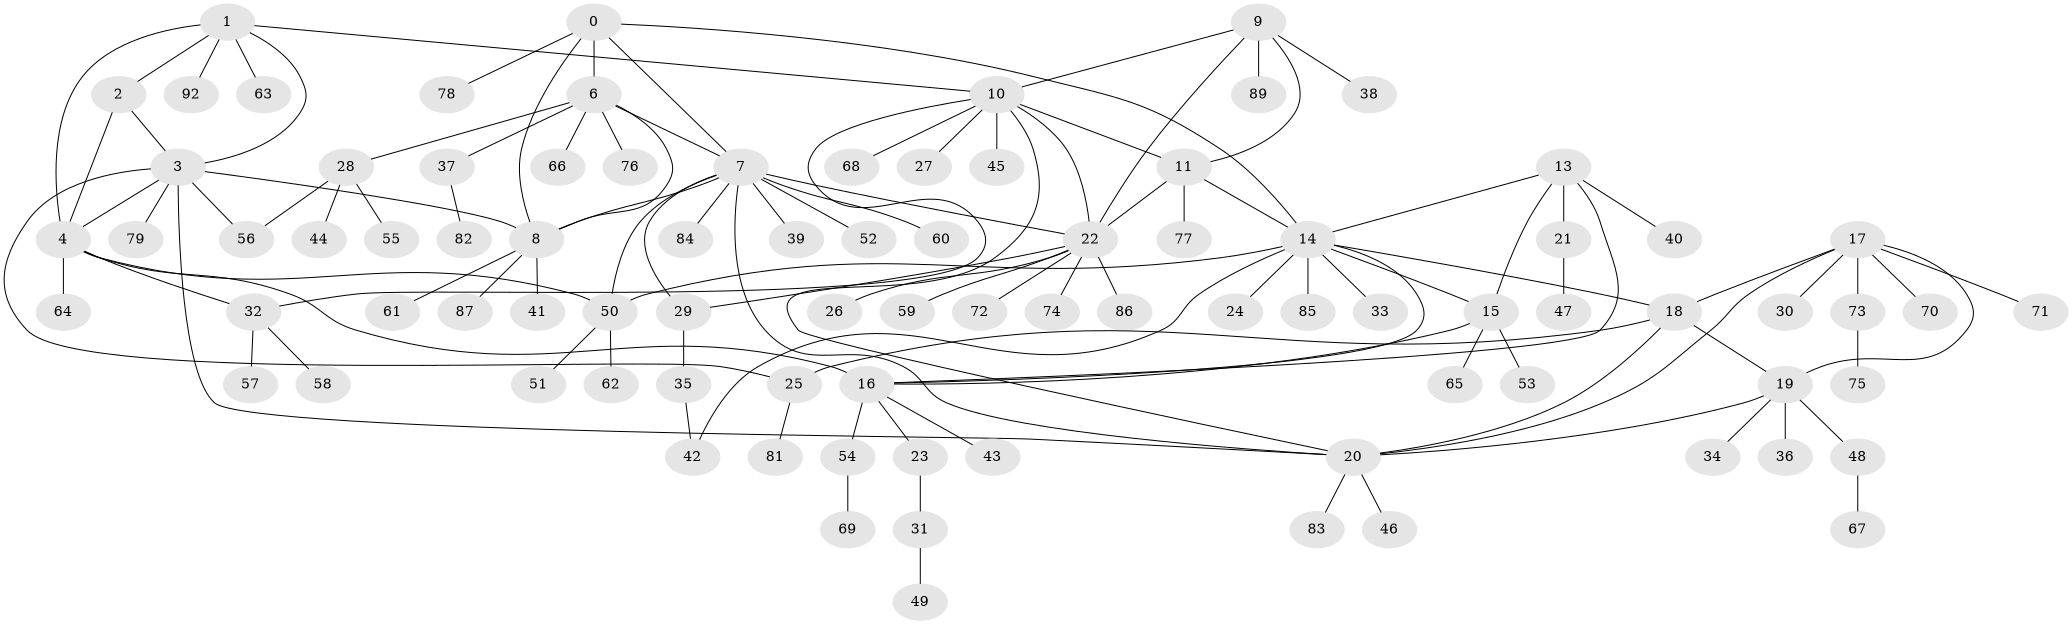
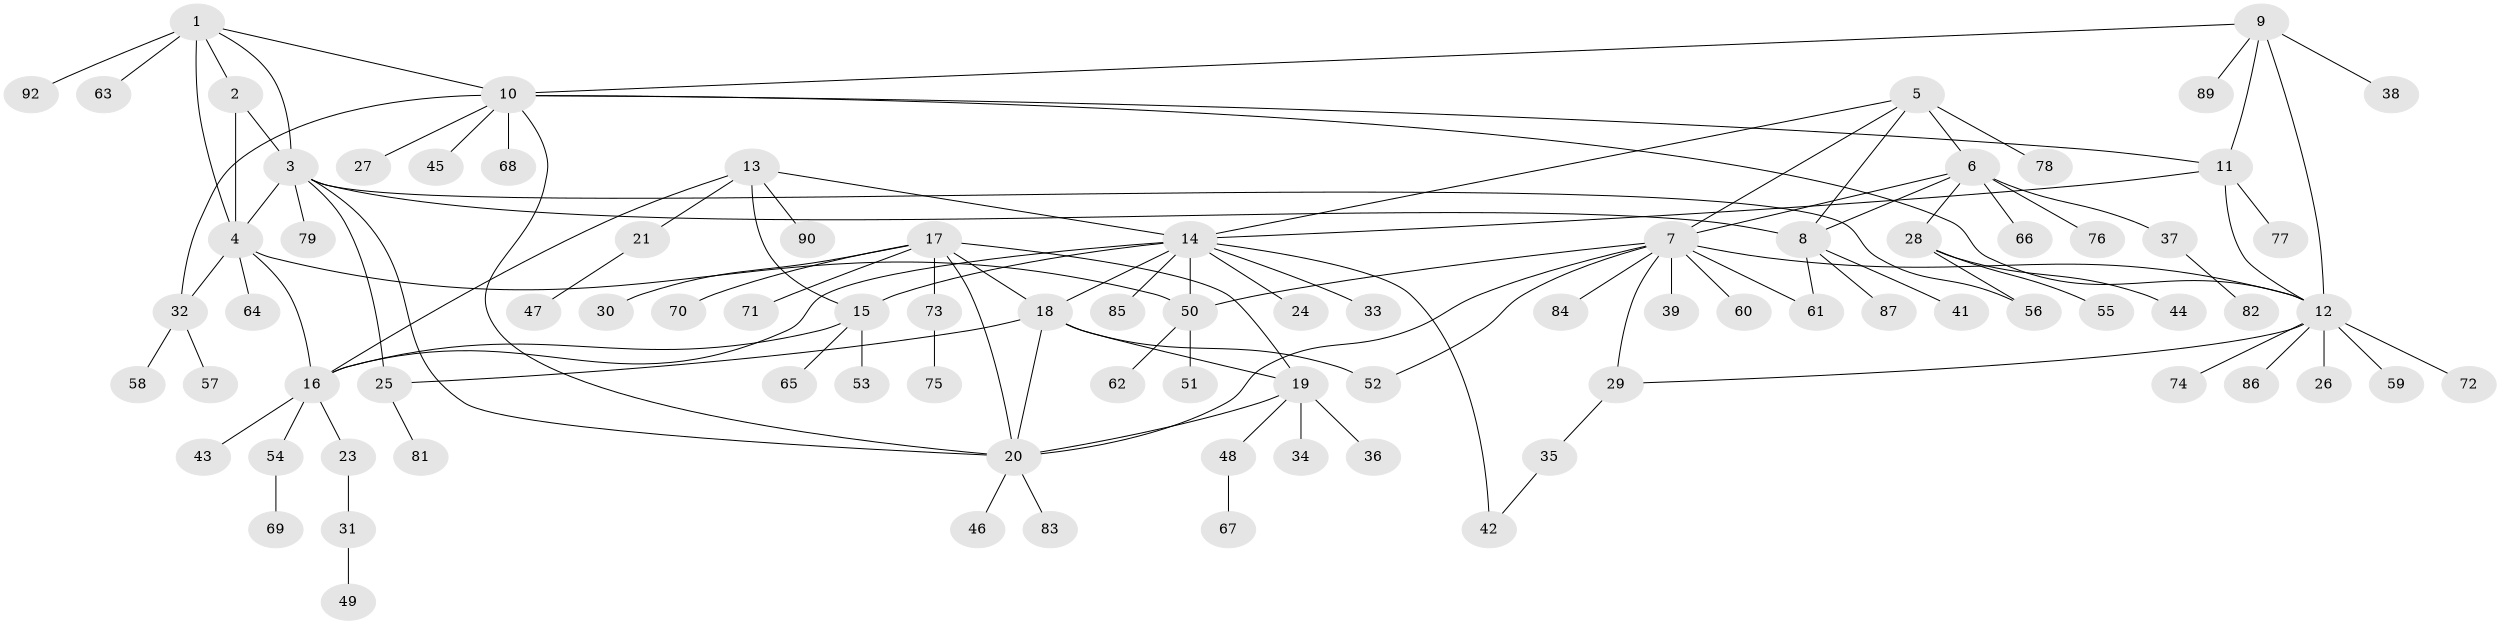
  graph {
    node [color=gray90 style=filled]
    1
    2
    3
    4
    n5 [label=92]
    63
    10
    8
    20
    25
    56
    79
    16
    32
    50
    64
-   12 [label=22]
+   12
    27
    11
    45
    68
    41
    61
    87
    46
    83
    81
    23
    43
    54
    57
    58
    51
    62
-   5 [label=0]
+   5
    6
    7
    14
    78
    28
    37
    66
    76
    29
    39
    52
    60
    84
    15
    18
    24
    33
    42
    85
    44
    55
    82
    26
    59
    72
    74
    86
    35
    9
    38
    n66 [label=89]
    77
    13
    21
-   40
+   40 [label=90]
    53
    65
    47
    19
    31
    69
    17
    30
    70
    71
    73
    34
    36
    48
    75
    67
    49
    1 -- 2
    1 -- 3
    1 -- 4
    1 -- n5
    1 -- 63
    1 -- 10
    2 -- 3
    2 -- 4
    3 -- 4
    3 -- 8
    3 -- 20
    3 -- 25
    3 -- 56
    3 -- 79
    4 -- 16
    4 -- 32
    4 -- 50
    4 -- 64
    10 -- 20
    10 -- 32
    10 -- 12
    10 -- 27
    10 -- 11
    10 -- 45
    10 -- 68
    8 -- 41
    8 -- 61
    8 -- 87
    20 -- 46
    20 -- 83
    25 -- 81
    16 -- 23
    16 -- 43
    16 -- 54
    32 -- 57
    32 -- 58
    50 -- 51
    50 -- 62
    12 -- 29
    12 -- 26
    12 -- 59
    12 -- 72
    12 -- 74
    12 -- 86
    11 -- 12
    11 -- 14
    11 -- 77
    23 -- 31
    54 -- 69
    5 -- 8
    5 -- 6
    5 -- 7
    5 -- 14
    5 -- 78
    6 -- 8
    6 -- 7
    6 -- 28
    6 -- 37
    6 -- 66
    6 -- 76
-   7 -- 8
+   7 -- 61
    7 -- 20
    7 -- 50
    7 -- 12
    7 -- 29
    7 -- 39
    7 -- 52
    7 -- 60
    7 -- 84
    14 -- 16
    14 -- 50
    14 -- 15
    14 -- 18
    14 -- 24
    14 -- 33
    14 -- 42
    14 -- 85
    28 -- 56
    28 -- 44
    28 -- 55
    37 -- 82
    29 -- 35
    15 -- 16
    15 -- 53
    15 -- 65
    18 -- 20
    18 -- 25
+   18 -- 52
    18 -- 19
    35 -- 42
    9 -- 10
    9 -- 12
    9 -- 11
    9 -- 38
    9 -- n66
    13 -- 16
    13 -- 14
    13 -- 15
    13 -- 21
    13 -- 40
    21 -- 47
    19 -- 20
    19 -- 34
    19 -- 36
    19 -- 48
    31 -- 49
    17 -- 20
    17 -- 18
    17 -- 19
    17 -- 30
    17 -- 70
    17 -- 71
    17 -- 73
    73 -- 75
    48 -- 67
  }
